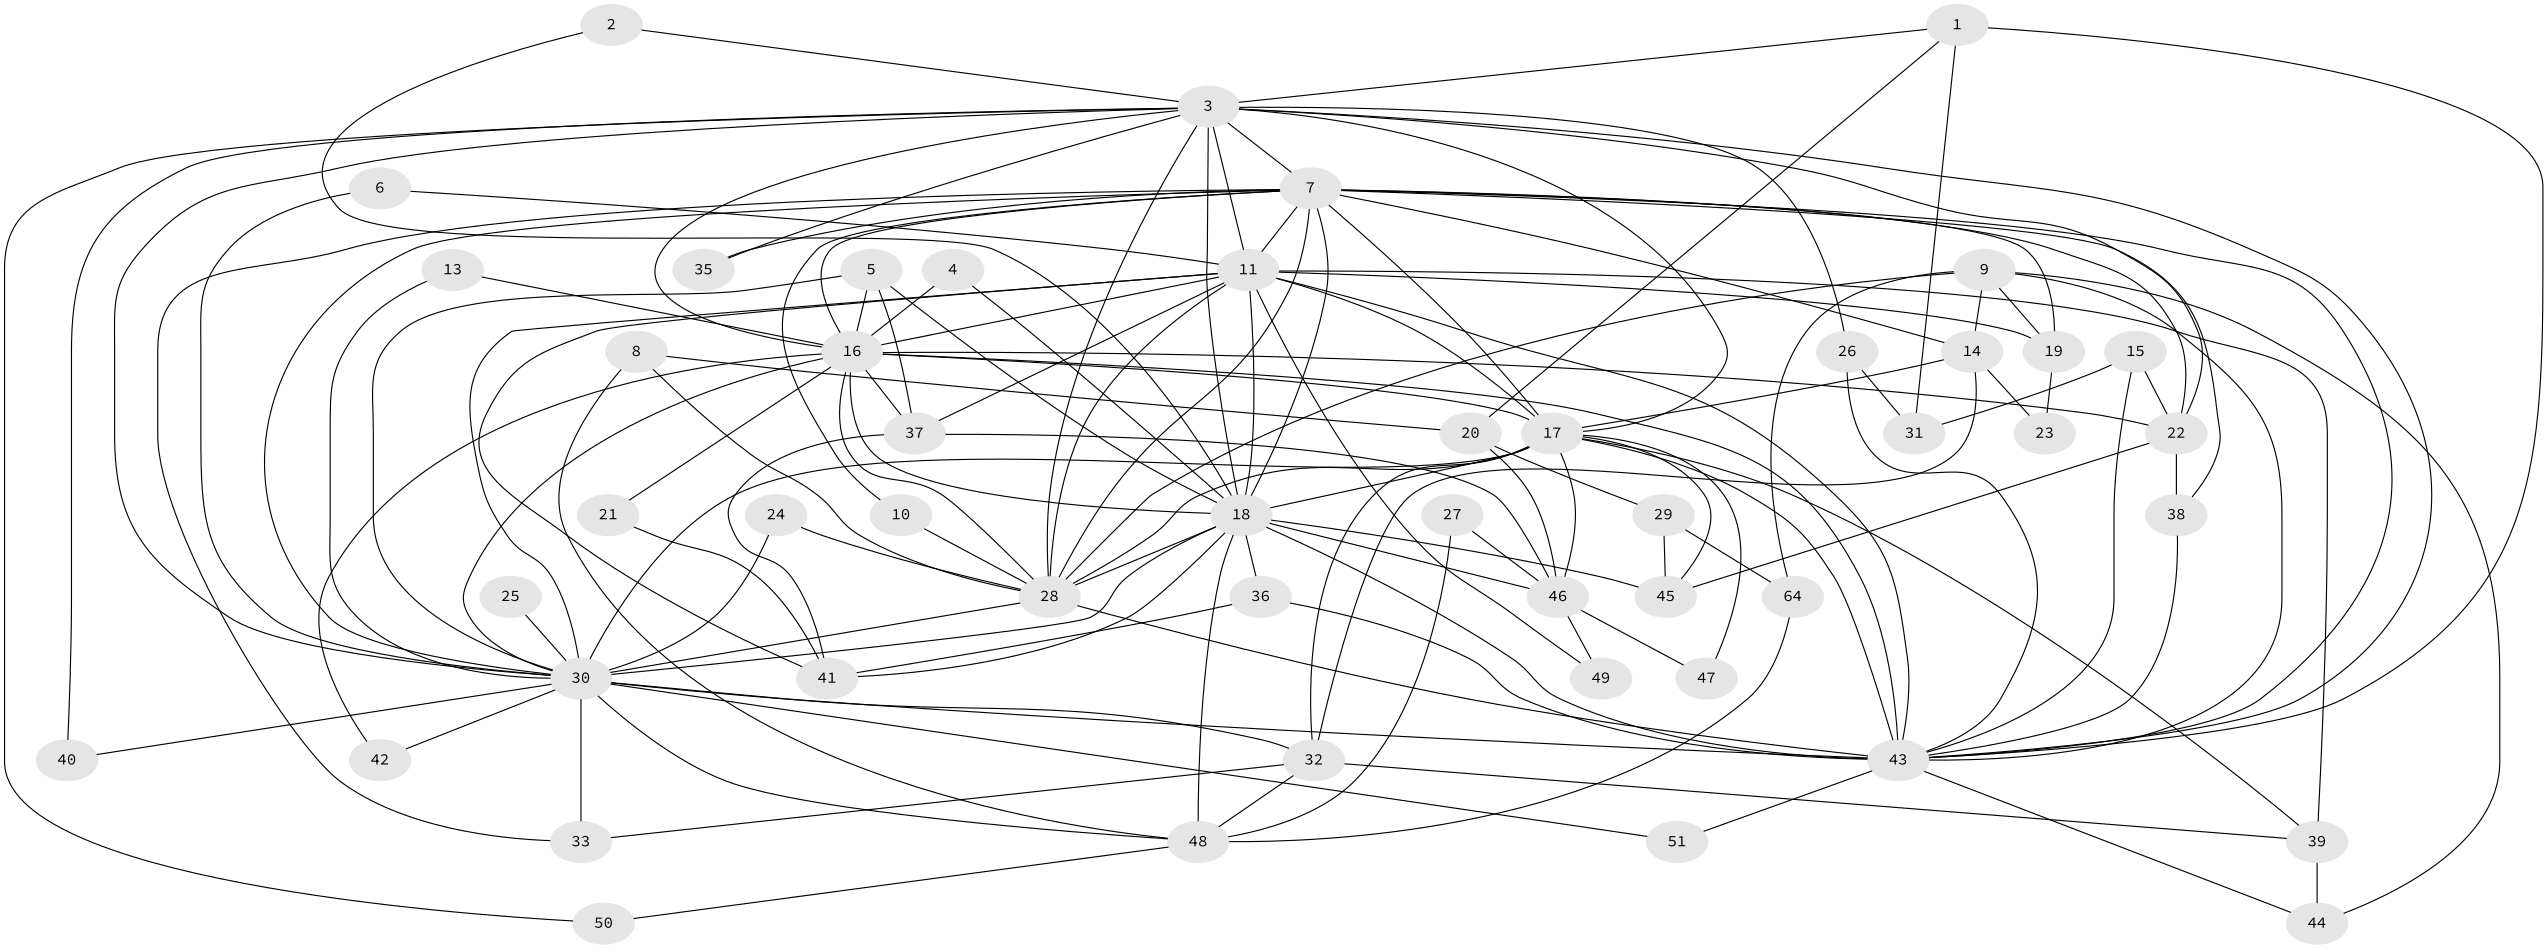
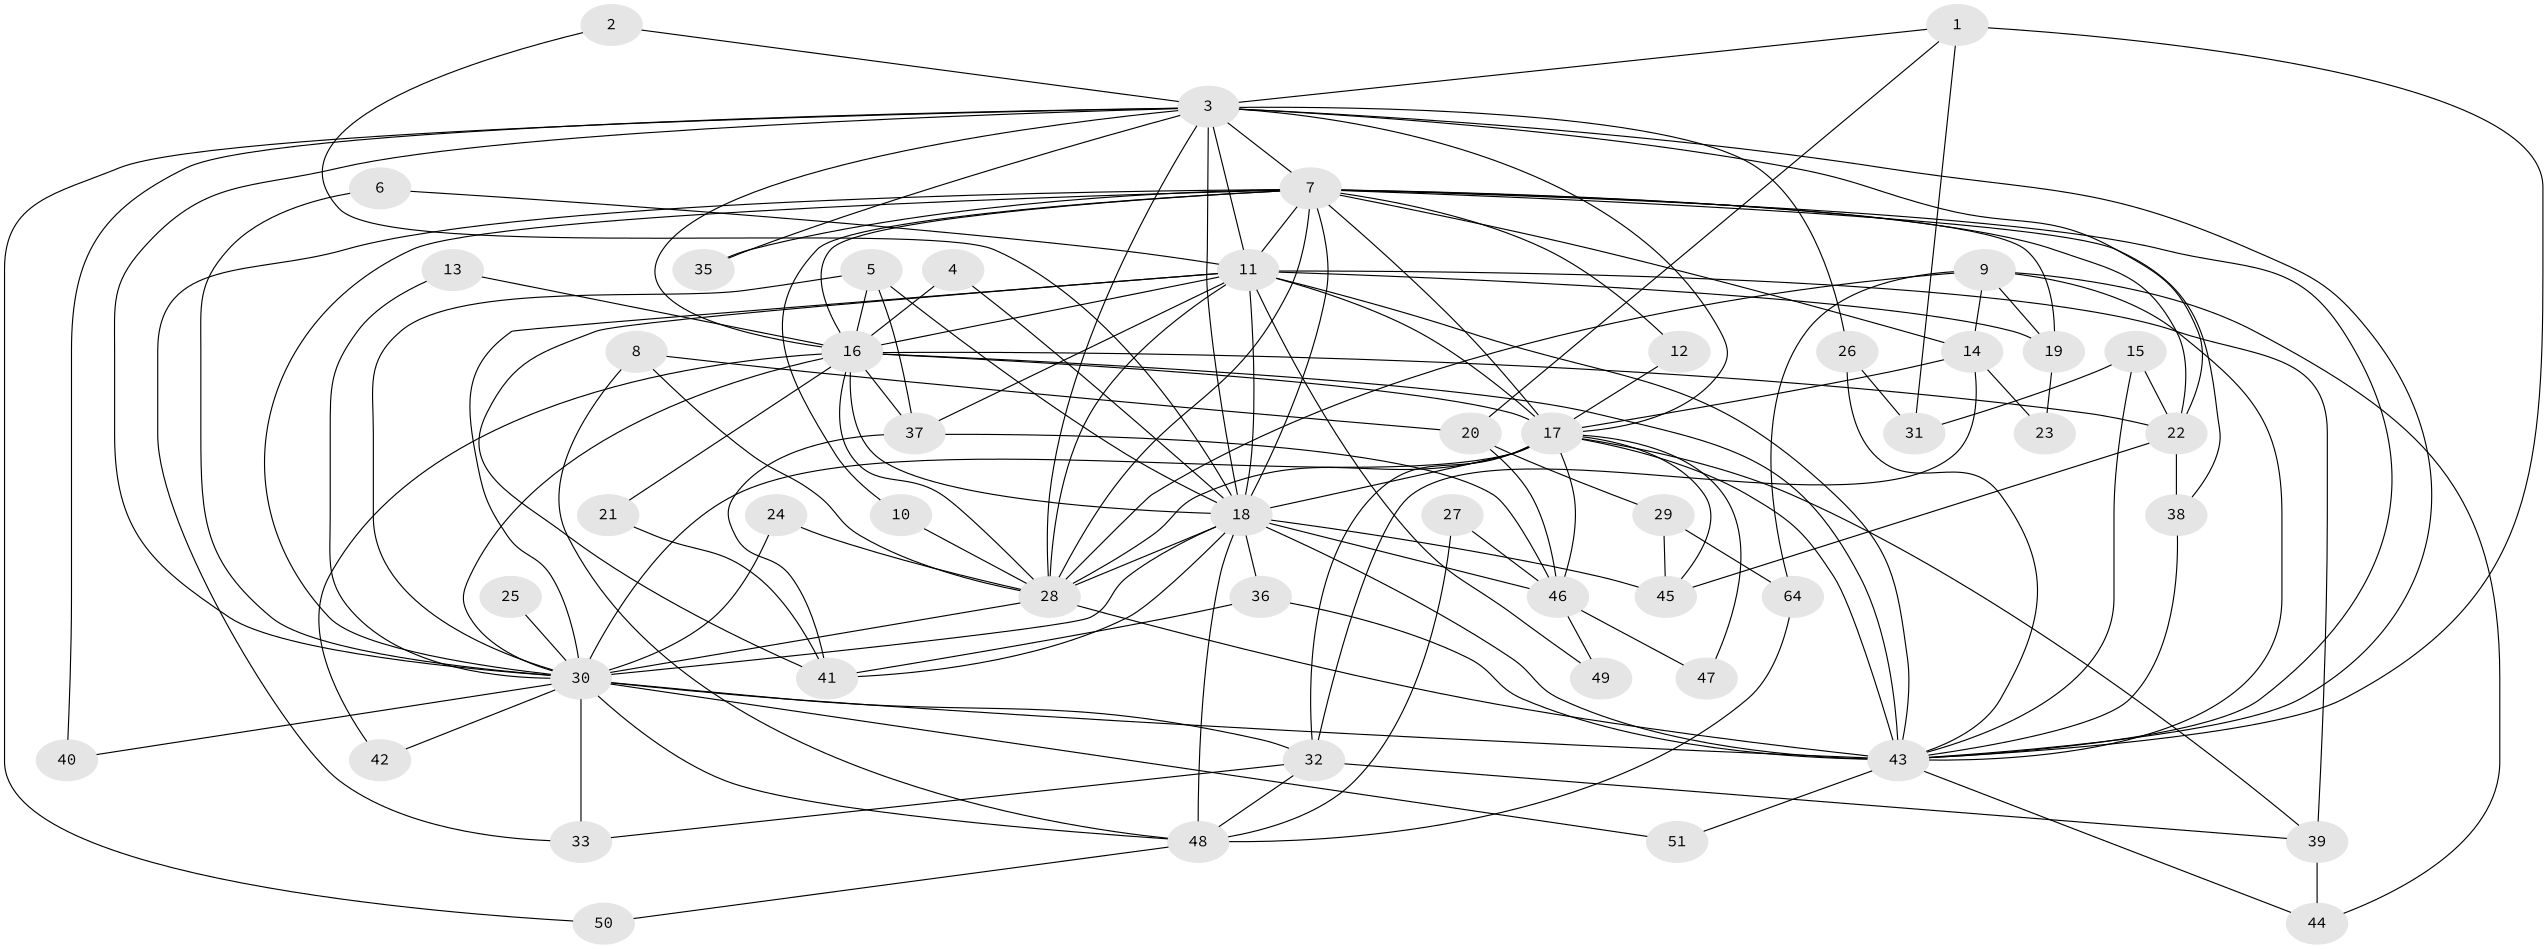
  graph {
    fontname="Source Code Pro"
    node [color=gray90 fontname="Source Code Pro" style=filled]
    edge [fontname="Source Code Pro" weight=1.0]
    1
    3
    20
    31
    43
    18
    7
    11
    16
    17
    22
    26
    28
    30
    35
    40
    50
    46
    29
    44
    51
    2
    48
    41
    45
    36
    10
+   12
    14
    19
    33
    38
    37
    39
    49
    21
    42
    32
    47
    4
    5
    6
    23
    8
    9
    n46 [label=64]
    13
    15
    24
    25
    27
    1 -- 3
    1 -- 20
    1 -- 31
    1 -- 43
    3 -- 43
    3 -- 18
    3 -- 7
    3 -- 11 [weight=2.0]
    3 -- 16
    3 -- 17 [weight=2.0]
    3 -- 22
    3 -- 26
    3 -- 28 [weight=2.0]
    3 -- 30
    3 -- 35
    3 -- 40
    3 -- 50
    20 -- 46
    20 -- 29
    43 -- 44
    43 -- 51
    18 -- 43
    18 -- 28
    18 -- 30
    18 -- 46
    18 -- 48
    18 -- 41
    18 -- 45
    18 -- 36
    7 -- 43
    7 -- 18
    7 -- 11 [weight=3.0]
    7 -- 16
    7 -- 17 [weight=2.0]
    7 -- 22
    7 -- 28
    7 -- 30
    7 -- 35
    7 -- 10
+   7 -- 12
    7 -- 14
    7 -- 19
    7 -- 33
    7 -- 38
    11 -- 43
    11 -- 18
    11 -- 16 [weight=2.0]
    11 -- 17 [weight=2.0]
    11 -- 28 [weight=2.0]
    11 -- 30
    11 -- 41
    11 -- 19
    11 -- 37
    11 -- 39 [weight=2.0]
    11 -- 49
    16 -- 43
    16 -- 18
    16 -- 17 [weight=2.0]
    16 -- 22
    16 -- 28
    16 -- 30
    16 -- 37
    16 -- 21
    16 -- 42
    17 -- 43 [weight=3.0]
    17 -- 18 [weight=3.0]
    17 -- 28 [weight=2.0]
    17 -- 30 [weight=3.0]
    17 -- 46
    17 -- 45
    17 -- 39
    17 -- 32
    17 -- 47
    22 -- 45
    22 -- 38
    26 -- 31
    26 -- 43
    28 -- 43 [weight=2.0]
    28 -- 30
    30 -- 43
    30 -- 40
    30 -- 51
    30 -- 48
    30 -- 33
    30 -- 42
    30 -- 32
    46 -- 49
    46 -- 47
    29 -- 45
    29 -- n46
    2 -- 3
    2 -- 18
    48 -- 50
    36 -- 43
    36 -- 41
    10 -- 28
+   12 -- 17
    14 -- 17
    14 -- 32
    14 -- 23
    19 -- 23
    38 -- 43
    37 -- 46
    37 -- 41
    39 -- 44
    21 -- 41
    32 -- 48
    32 -- 33
    32 -- 39
    4 -- 18
    4 -- 16
    5 -- 18
    5 -- 16
    5 -- 30
    5 -- 37
    6 -- 11
    6 -- 30
    8 -- 20
    8 -- 28
    8 -- 48
    9 -- 43
    9 -- 28
    9 -- 44
    9 -- 14
    9 -- 19
    9 -- n46
    n46 -- 48
    13 -- 16
    13 -- 30
    15 -- 31
    15 -- 43
    15 -- 22
    24 -- 28
    24 -- 30
    25 -- 30
    27 -- 46
    27 -- 48
  }
